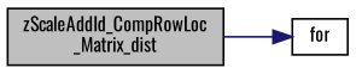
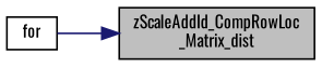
  digraph {
    rankdir=LR
    fontname=Oswald
    node [color=black fontname=Oswald fontsize=10 shape=record style=filled]
    n1 [fillcolor=grey75 fontcolor=black height=0.2 label="zScaleAddId_CompRowLoc\l_Matrix_dist" width=0.4]
    n2 [fillcolor=white height=0.2 label=for width=0.4]
-   n1 -> n2 [color=midnightblue fontname=Oswald fontsize=10 labelfontname=Helvetica labelfontsize=10 style=solid]
+   n2 -> n1 [color=midnightblue fontname=Oswald fontsize=10 labelfontname=Helvetica labelfontsize=10 style=solid]
  }
